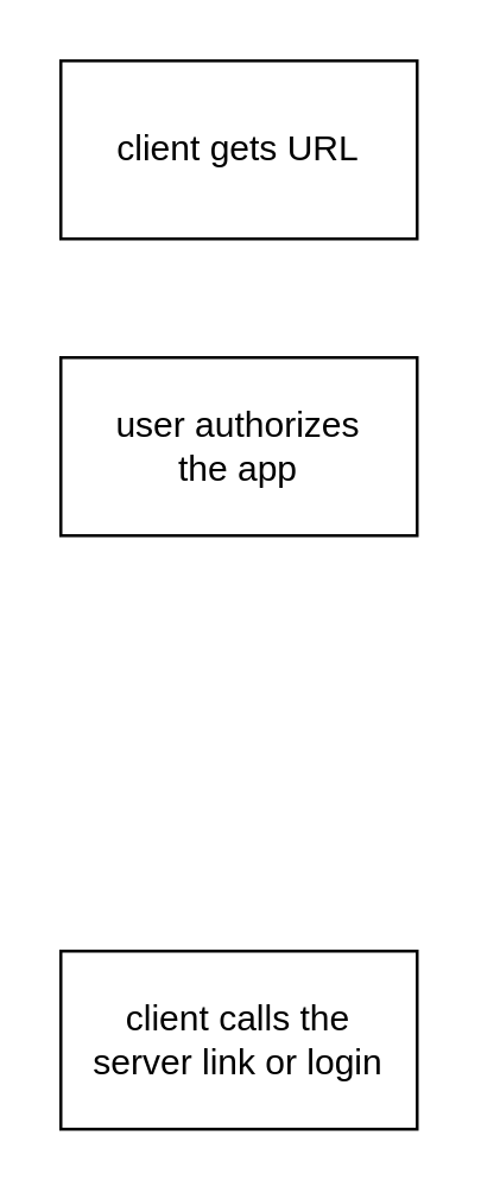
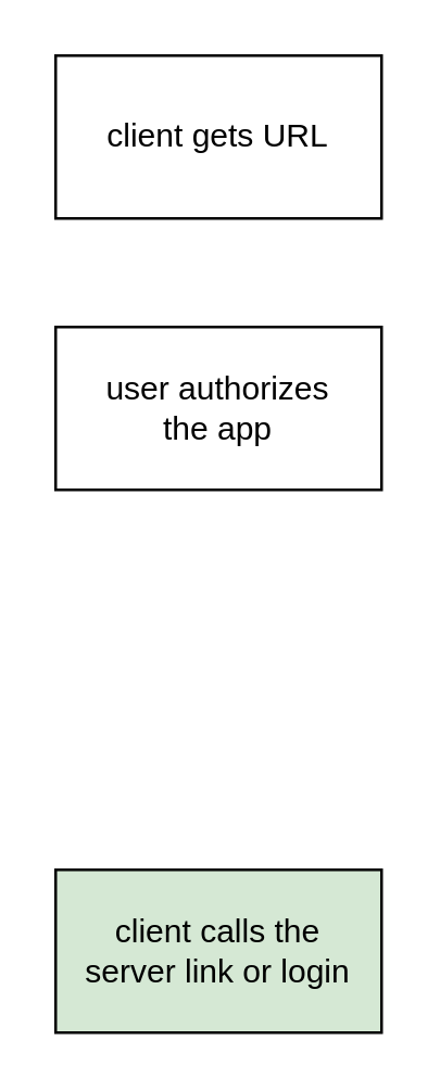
  <mxCell id="0" />
  <mxCell id="1" parent="0" />
  <mxCell id="2" value="client gets URL" style="rounded=0;whiteSpace=wrap;html=1;" vertex="1" parent="1"><mxGeometry x="20" y="20" width="120" height="60" as="geometry" /></mxCell>
  <mxCell id="3" value="user authorizes&lt;br&gt;the app" style="rounded=0;whiteSpace=wrap;html=1;" vertex="1" parent="1"><mxGeometry x="20" y="120" width="120" height="60" as="geometry" /></mxCell>
- <mxCell id="4" value="client calls the&lt;br&gt;server link or login" style="rounded=0;whiteSpace=wrap;html=1;" vertex="1" parent="1"><mxGeometry x="20" y="320" width="120" height="60" as="geometry" /></mxCell>
+ <mxCell id="4" value="client calls the&lt;br&gt;server link or login" style="rounded=0;whiteSpace=wrap;html=1;fillColor=#d5e8d4;" vertex="1" parent="1"><mxGeometry x="20" y="320" width="120" height="60" as="geometry" /></mxCell>
